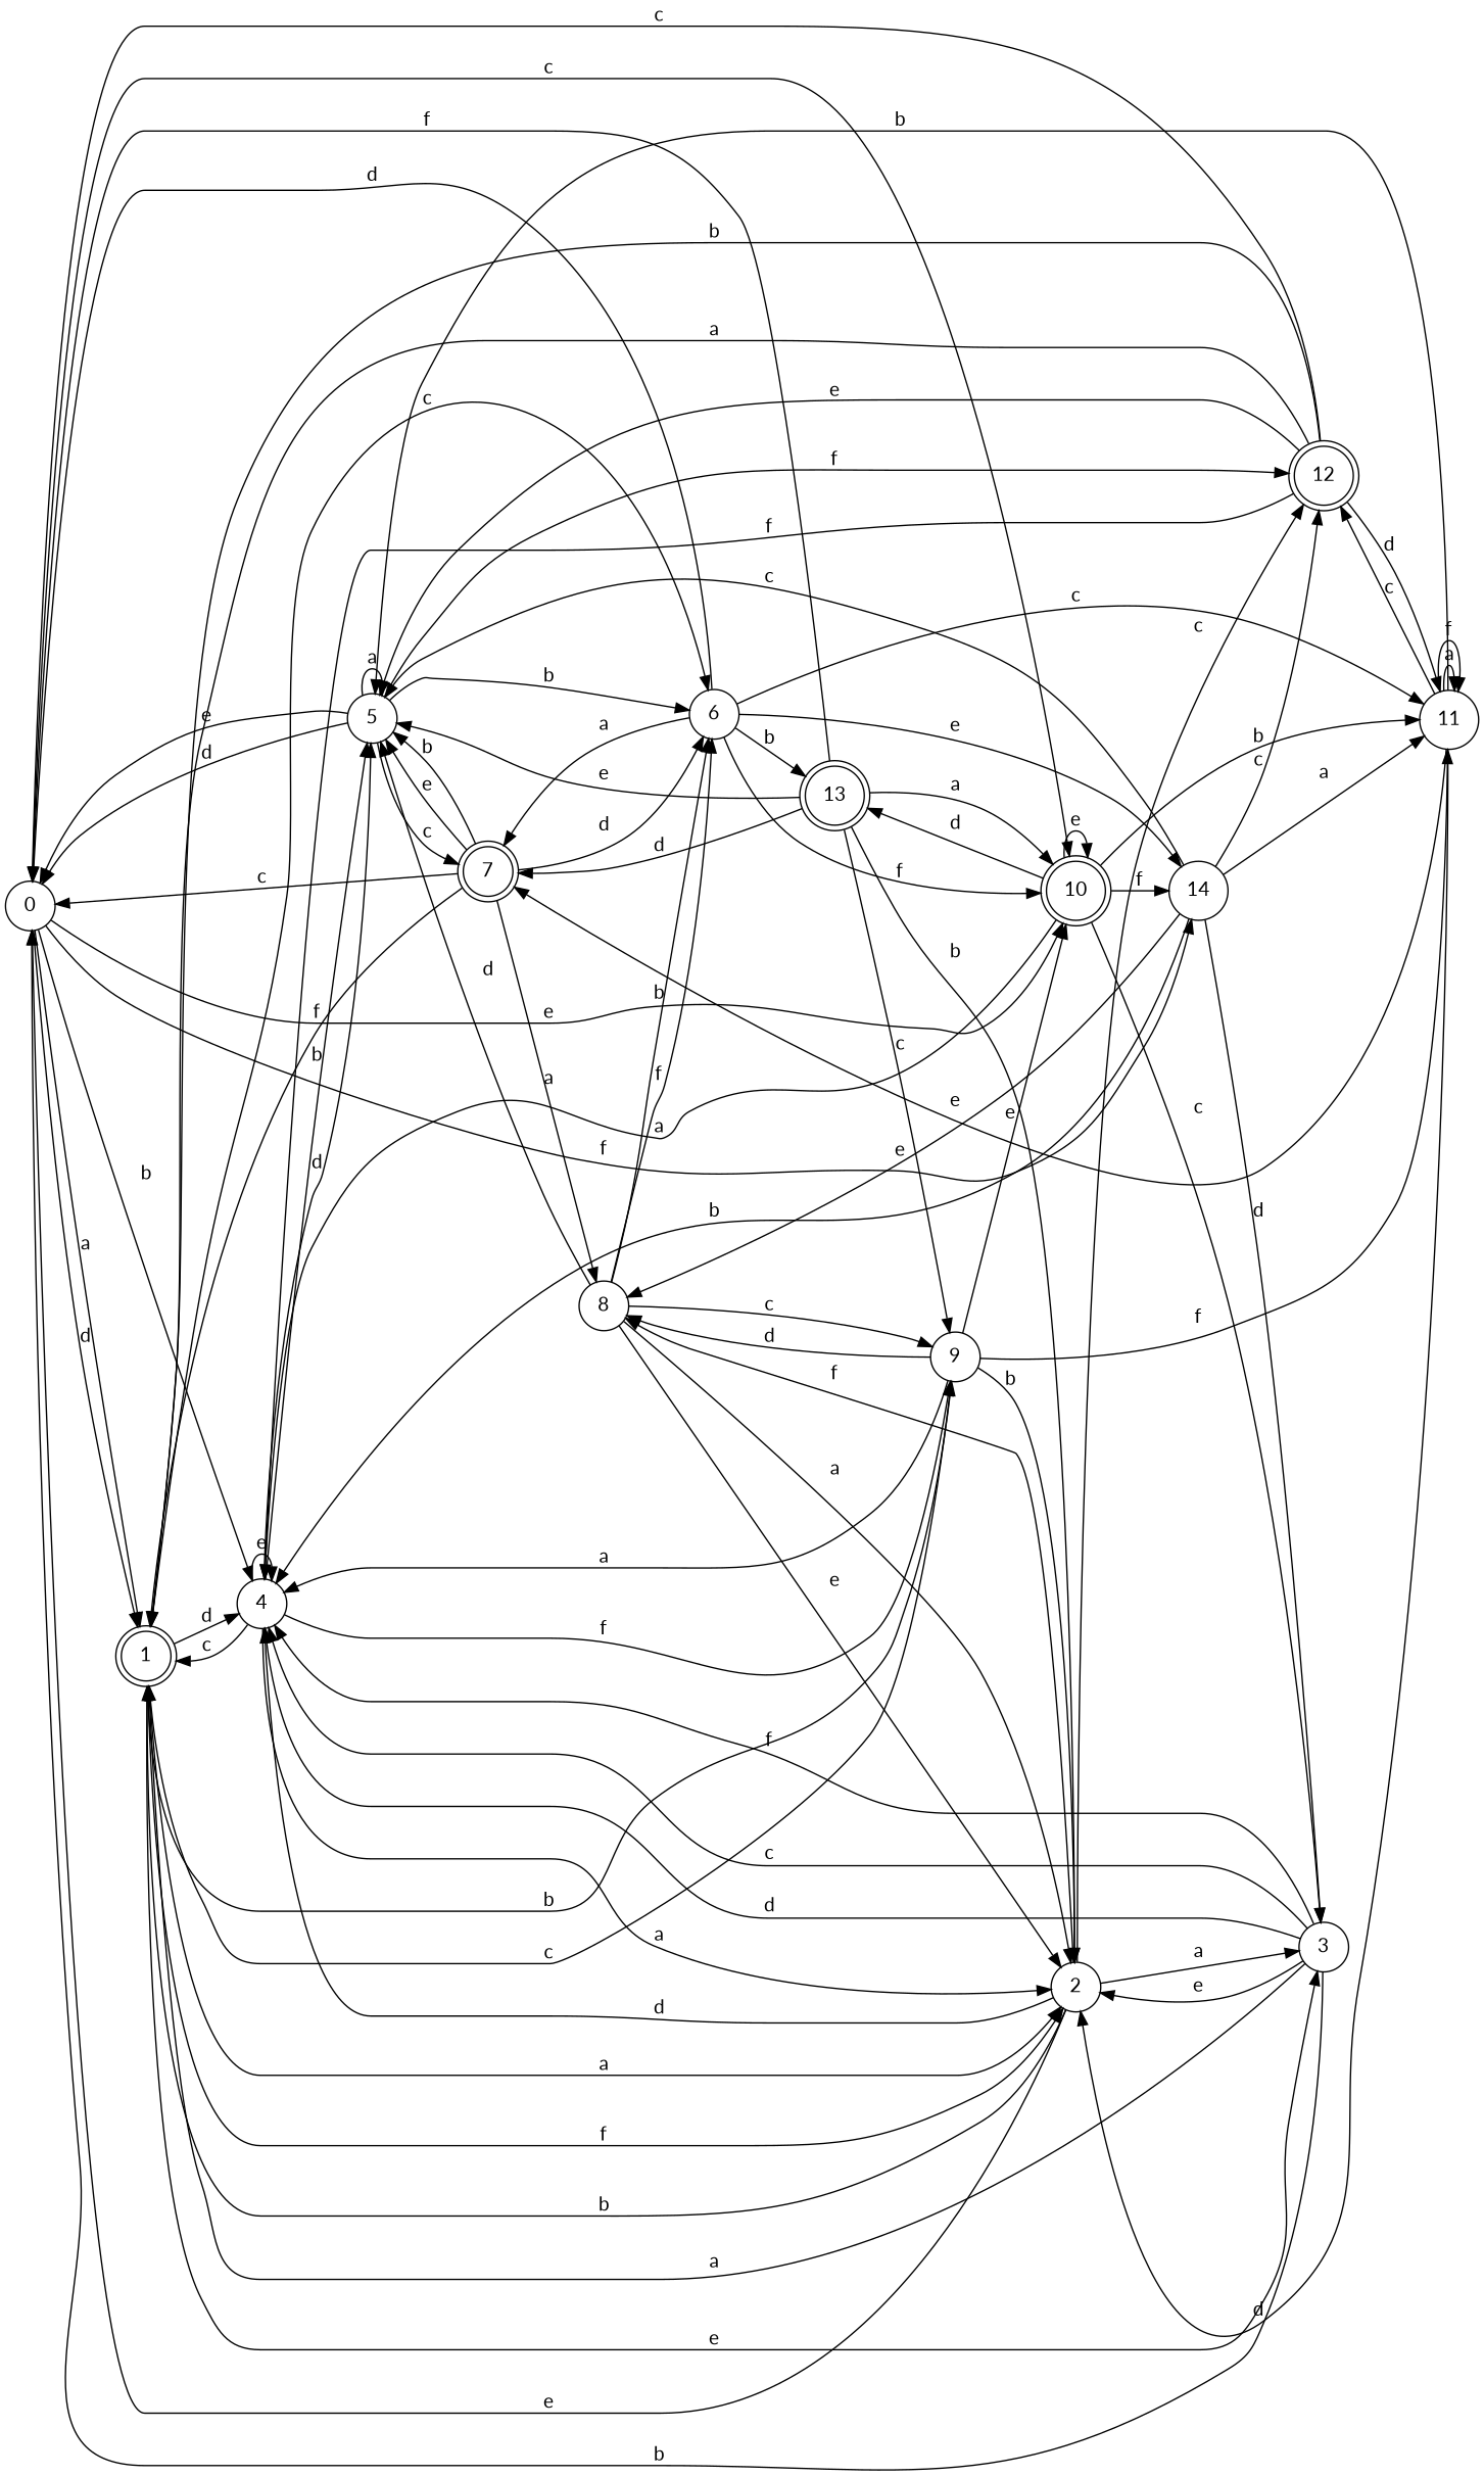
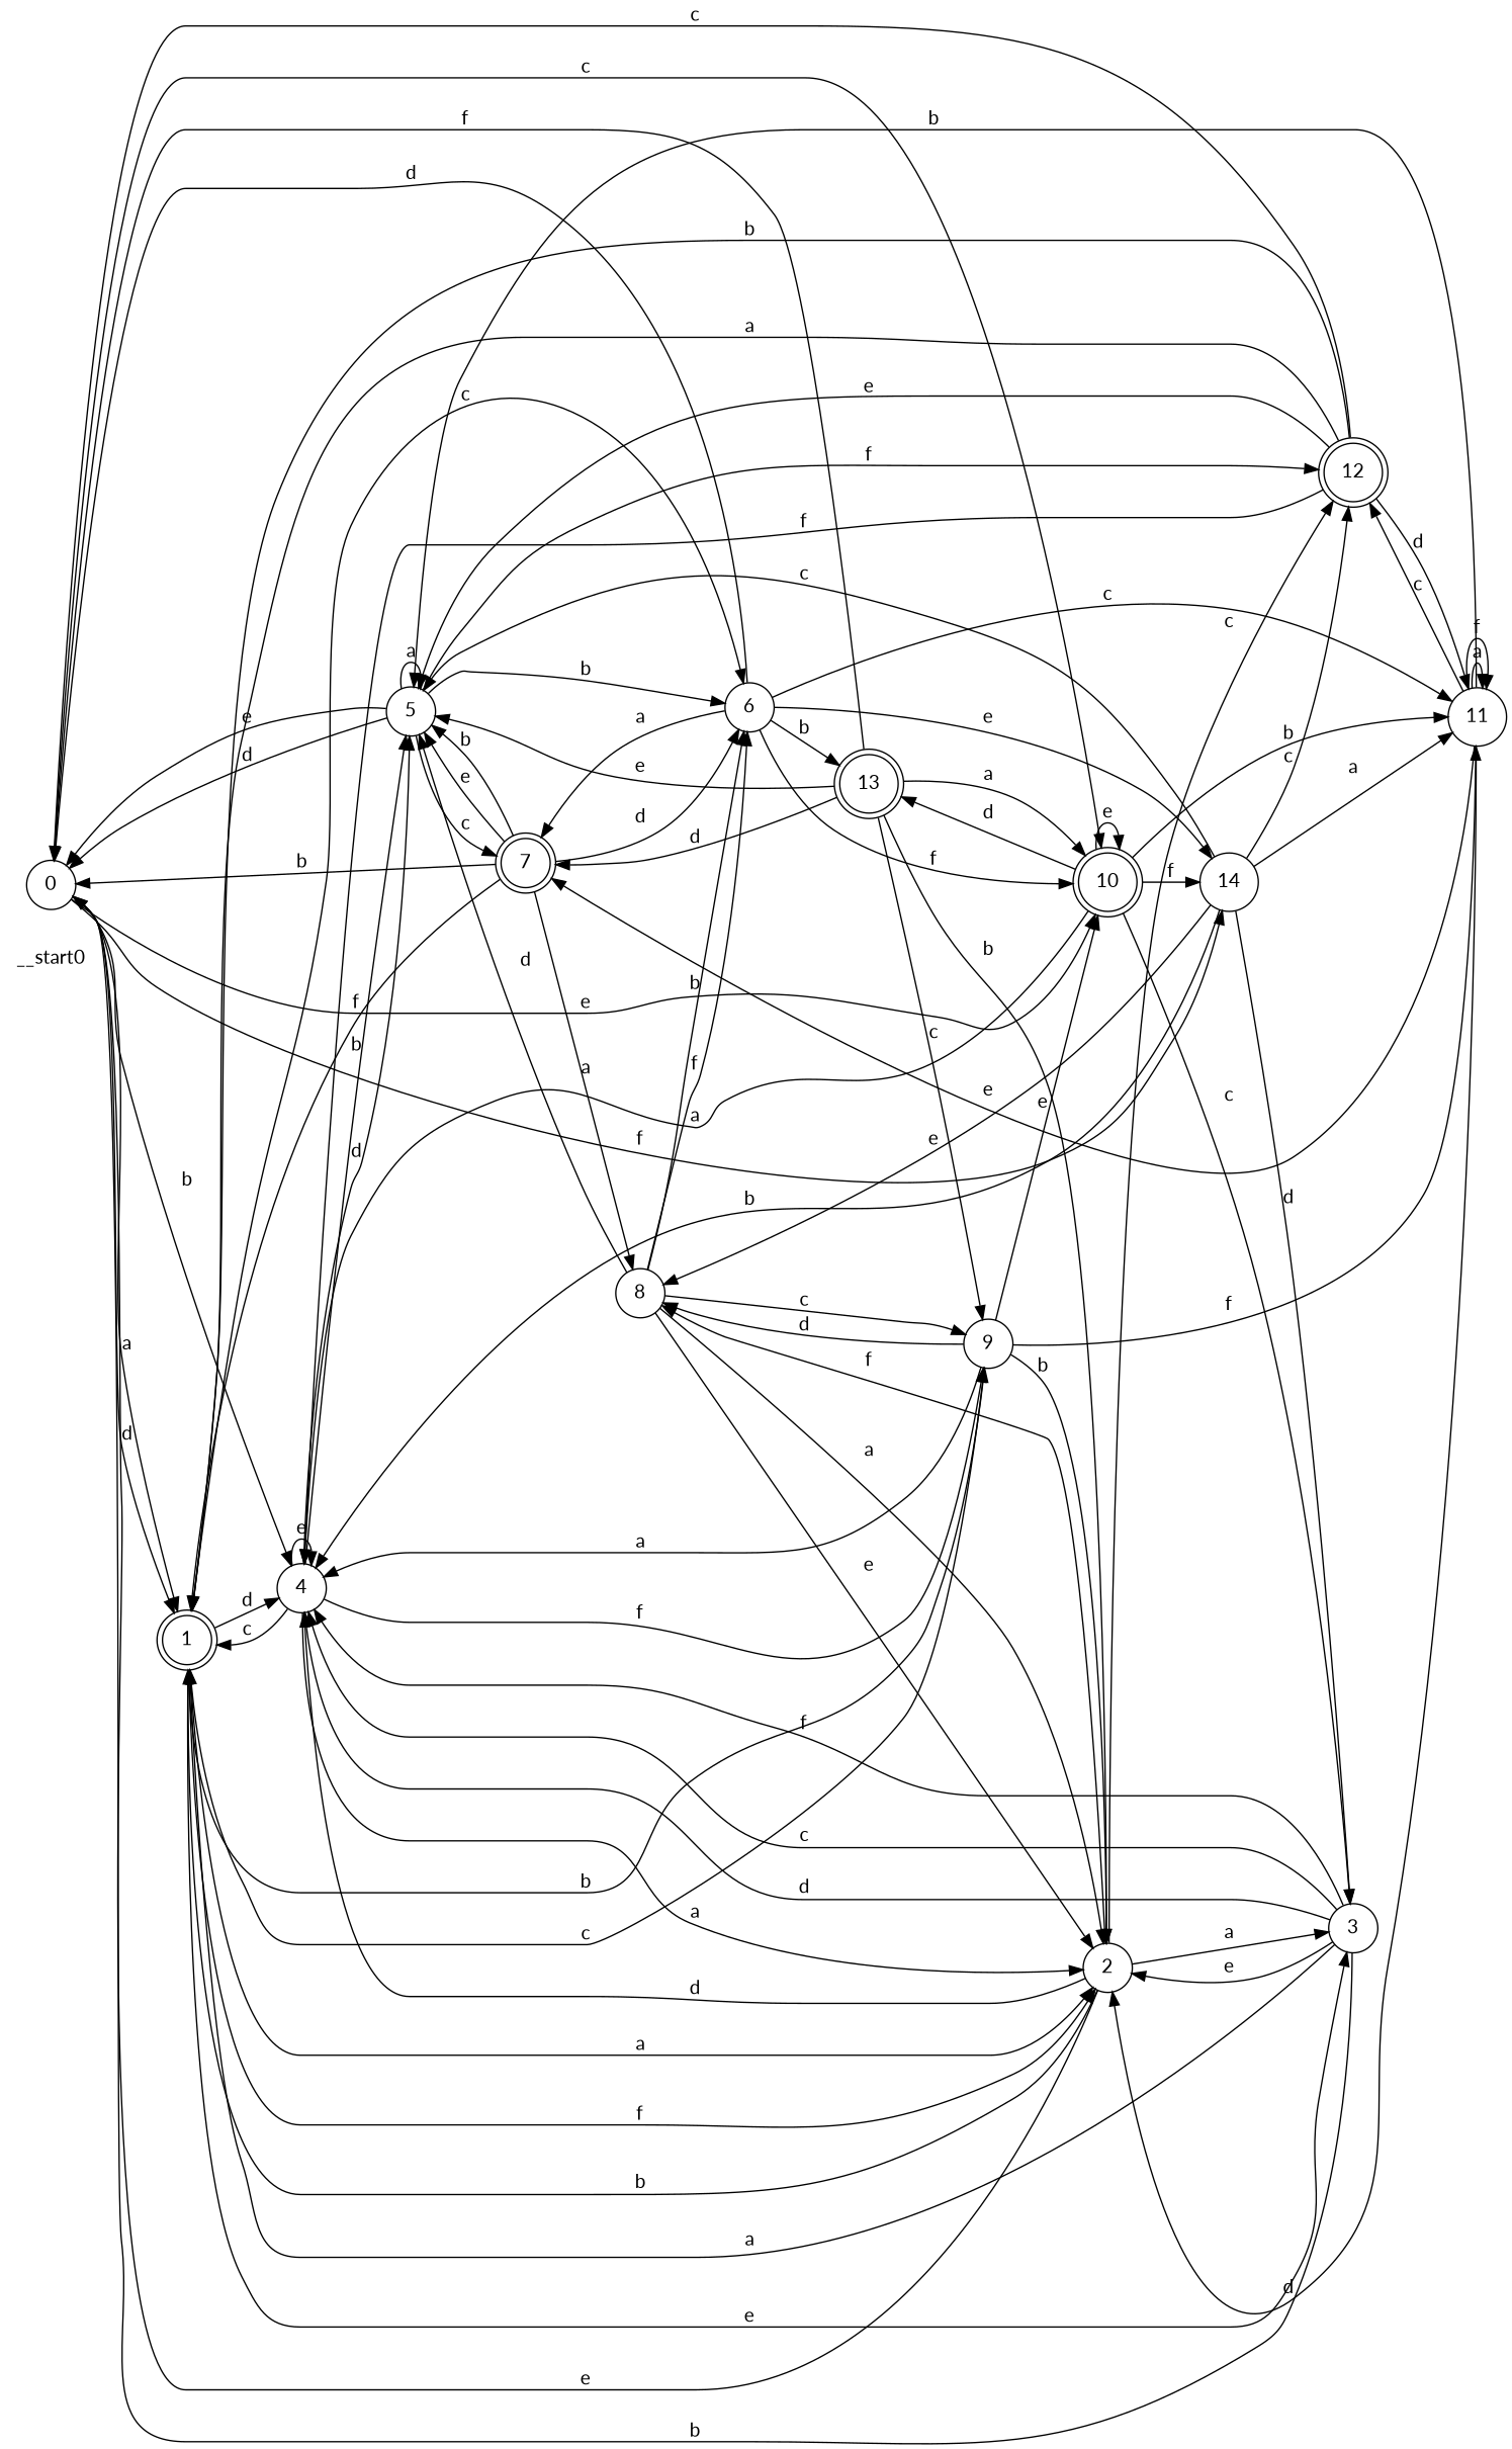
  digraph {
    fontname=Lato
    rankdir=LR
    node [fontname=Lato shape=circle color=black fillcolor=white style=filled]
    edge [fontname=Lato]
+   __start0 [shape=none color="" fillcolor="" style=""]
    n2 [label=0]
    n3 [label=1 shape=doublecircle style="rounded,filled"]
    n4 [label=4]
    n5 [label=10 shape=doublecircle style="rounded,filled"]
    n6 [label=14]
    n7 [label=2]
    n8 [label=3]
    n9 [label=6]
    n10 [label=9]
    n11 [label=5]
    n12 [label=11]
    n13 [label=13 shape=doublecircle style="rounded,filled"]
    n14 [label=8]
    n15 [label=12 shape=doublecircle style="rounded,filled"]
    n16 [label=7 shape=doublecircle style="rounded,filled"]
    n2 -> n3 [label=a]
    n2 -> n3 [label=d]
    n2 -> n4 [label=b]
    n2 -> n5 [label=c]
    n2 -> n5 [label=e]
    n2 -> n6 [label=f]
    n3 -> n4 [label=d]
    n3 -> n7 [label=a]
    n3 -> n7 [label=f]
    n3 -> n8 [label=e]
    n3 -> n9 [label=c]
    n3 -> n10 [label=b]
    n4 -> n3 [label=c]
    n4 -> n4 [label=e]
    n4 -> n7 [label=a]
    n4 -> n10 [label=f]
    n4 -> n11 [label=b]
    n4 -> n11 [label=d]
    n5 -> n4 [label=a]
    n5 -> n5 [label=e]
    n5 -> n6 [label=f]
    n5 -> n8 [label=c]
    n5 -> n12 [label=b]
    n5 -> n13 [label=d]
    n6 -> n4 [label=b]
    n6 -> n8 [label=d]
    n6 -> n11 [label=c]
    n6 -> n12 [label=a]
    n6 -> n14 [label=e]
    n6 -> n15 [label=c]
    n7 -> n2 [label=e]
    n7 -> n3 [label=b]
    n7 -> n4 [label=d]
    n7 -> n8 [label=a]
    n7 -> n14 [label=f]
    n7 -> n15 [label=c]
    n8 -> n2 [label=b]
    n8 -> n3 [label=a]
    n8 -> n4 [label=c]
    n8 -> n4 [label=d]
    n8 -> n4 [label=f]
    n8 -> n7 [label=e]
    n9 -> n2 [label=d]
    n9 -> n5 [label=f]
    n9 -> n6 [label=e]
    n9 -> n12 [label=c]
    n9 -> n13 [label=b]
    n9 -> n16 [label=a]
    n10 -> n3 [label=c]
    n10 -> n4 [label=a]
    n10 -> n5 [label=e]
    n10 -> n7 [label=b]
    n10 -> n12 [label=f]
    n10 -> n14 [label=d]
    n11 -> n2 [label=d]
    n11 -> n2 [label=e]
    n11 -> n9 [label=b]
    n11 -> n11 [label=a]
    n11 -> n15 [label=f]
    n11 -> n16 [label=c]
    n12 -> n7 [label=d]
    n12 -> n11 [label=b]
    n12 -> n12 [label=a]
    n12 -> n12 [label=f]
    n12 -> n15 [label=c]
    n12 -> n16 [label=e]
    n13 -> n2 [label=f]
    n13 -> n5 [label=a]
    n13 -> n7 [label=b]
    n13 -> n10 [label=c]
    n13 -> n11 [label=e]
    n13 -> n16 [label=d]
    n14 -> n7 [label=a]
    n14 -> n7 [label=e]
    n14 -> n9 [label=b]
    n14 -> n9 [label=f]
    n14 -> n10 [label=c]
    n14 -> n11 [label=d]
    n15 -> n2 [label=c]
    n15 -> n3 [label=a]
    n15 -> n3 [label=b]
    n15 -> n4 [label=f]
    n15 -> n11 [label=e]
    n15 -> n12 [label=d]
-   n16 -> n2 [label=c]
+   n16 -> n2 [label=b]
    n16 -> n3 [label=f]
    n16 -> n9 [label=d]
    n16 -> n11 [label=b]
    n16 -> n11 [label=e]
    n16 -> n14 [label=a]
  }
